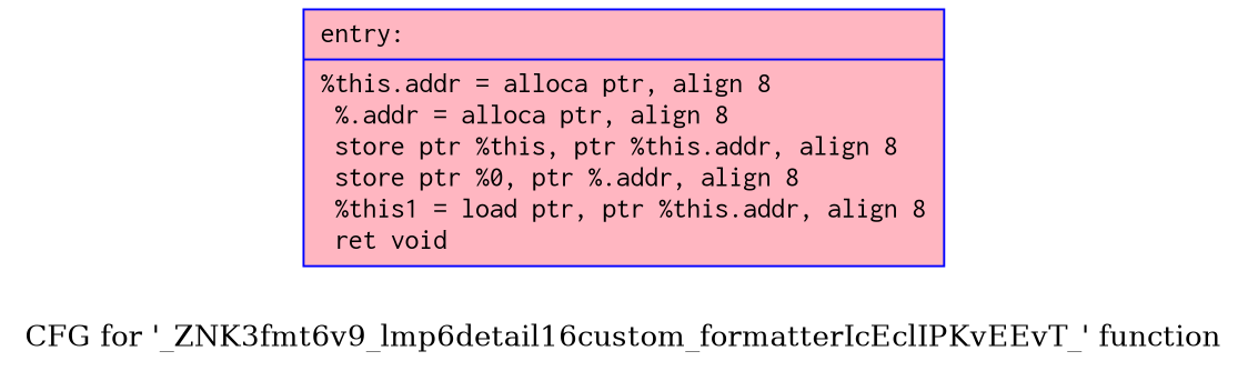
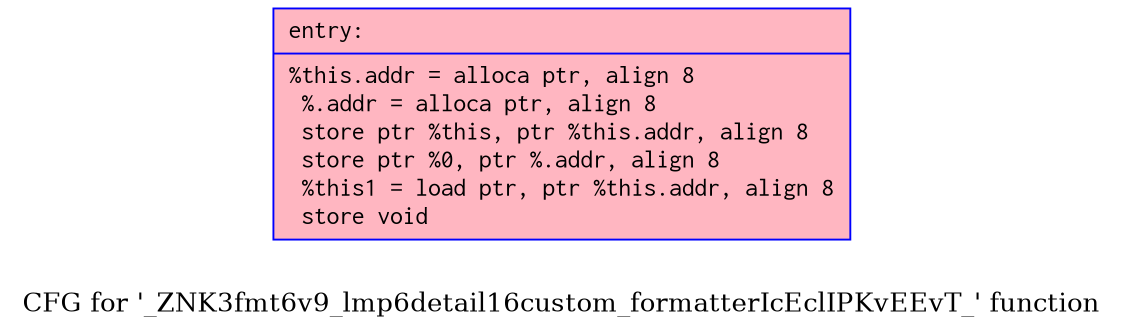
  digraph {
    label="CFG for '_ZNK3fmt6v9_lmp6detail16custom_formatterIcEclIPKvEEvT_' function"
-   n1 [color=blue fillcolor=lightpink fontname=Courier label="{entry:\l|  %this.addr = alloca ptr, align 8\l  %.addr = alloca ptr, align 8\l  store ptr %this, ptr %this.addr, align 8\l  store ptr %0, ptr %.addr, align 8\l  %this1 = load ptr, ptr %this.addr, align 8\l  ret void\l}" shape=record style=filled]
+   n1 [color=blue fillcolor=lightpink fontname=Courier label="{entry:\l|  %this.addr = alloca ptr, align 8\l  %.addr = alloca ptr, align 8\l  store ptr %this, ptr %this.addr, align 8\l  store ptr %0, ptr %.addr, align 8\l  %this1 = load ptr, ptr %this.addr, align 8\l  store void\l}" shape=record style=filled]
  }
